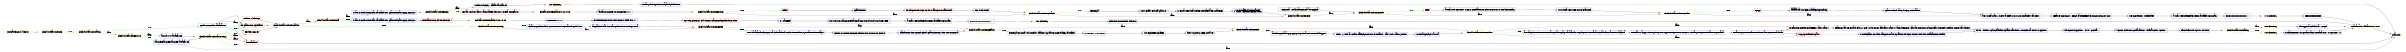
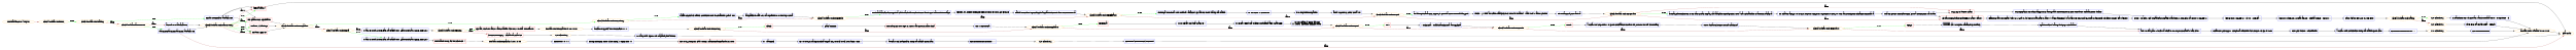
  digraph {
    rankdir=LR
    node [color=blue shape=box]
    "AmirRank5Convo4 begins." [color=orange shape=""]
    n2 [color=orange label="Check boolean AmirRPG" shape=""]
    n3 [color=orange label="Check boolean AmirDating" shape=""]
    n4 [label="привіт солоденьке а вгадай що"]
    n5 [color=orange label="Check boolean NameFuture" shape=""]
    "Chat ends." [color=orange shape=""]
    n7 [color=red label="Що трапилося, серденько?"]
    n8 [color=red label="Як воно, друже?"]
    n9 [color=red label="[Не зважати.]"]
    n10 [label="майбутнємайбутнємайбутнє а вгадай що"]
    n11 [label="агооов ммм а вгадай що"]
    n12 [color=orange label="Check boolean AmirRPGCashIn" shape=""]
    n13 [color=orange label="Check boolean AmirNameZoomy" shape=""]
    n14 [color=orange label="Check boolean AmirRPGQuincy" shape=""]
    n15 [color=orange label="Check boolean AmirRPGAll" shape=""]
    n16 [color=red label="Як воно, Живчику?"]
    n17 [label="гадаю серед всіх квінсі СУПЕРЗАХОПИВСЯ нашою грою в ОП"]
    n18 [color=orange label="Check boolean AmirRPGLettie" shape=""]
    n19 [label="я майже готовий починати кампанію ОП! удалося зібрати групу для гри?"]
    n20 [label="я майже готовий починати кампанію ОП! удалося зібрати групу для гри?"]
    n21 [label="насправді піймав його за теревенями з летті про це ха"]
    n22 [label="летті намагається вдягнути на своїх пацюків костюми щоби вони були наче ніпи-почвари"]
    n23 [color=orange label="Check boolean AmirRPGEleanor" shape=""]
    n24 [color=red label="AmirNameZoomy всі погодилися. :)"]
    n25 [color=orange label="Check boolean AmirRPGAny" shape=""]
    n26 [label="ЦЕ НАЙМИЛІША ТРЯСЦЯ ШТУКА ЯКУ Я КОЛИСЬ БАЧИВ"]
    n27 [label="елеонора позичила мою копію ві: загадок і думаю що пише власну кампанію"]
    n28 [color=orange label="Check boolean AmirRPGAoi" shape=""]
    n29 [color=orange label="Boolean AmirRPGCashIn is now true." shape=""]
    n30 [color=red label="Думаю, що вже маємо максимально всіх кого можна. Починаймо."]
    n31 [color=red label="Жодного поступу… гадаю час здатися."]
    n32 [label="навіть якщо вони продовжують жувати кісточки воно того ВАРТЕ ха"]
    n33 [label="Я. ПРОСТО. У. ЗАХВАТІ."]
    n34 [label="аой використала купу брухту й зробила для мене нові фігурки"]
    n35 [color=orange label="Check boolean AmirRPGArthur" shape=""]
    n36 [label="ЩООООО?!??!?!?!"]
    n37 [color=orange label="Boolean AmirRPGCashIn is now true." shape=""]
    n38 [color=orange label="+20 Chemistry" shape=""]
    n39 [label="іможетрішечкистрашно"]
    n40 [label="чесно… у мене аж сльози навернулися коли їх побачив… такі милі й такий учинок"]
    n41 [label="але найулюбленіше це те що пан британ щоразу намагається перевершити себе а нам дістаються смаколики задарма"]
    n42 [color=red label="У гру дуже весело грати."]
    n43 [color=red label="Усі насолоджуються проведеним разом часом."]
    n44 [label="ЯК ЦЕ ТРЯСЦЯ ЛУАМИЛА ЩОБИ МЕНЕ ЯК?!?!?"]
    n45 [label="абодаййомугрець хто погодився?!??!?!"]
    n46 [label="ой та ну твої спроби теж зараховують нічого"]
    n47 [label="але в хорошому сенсі слова ХА"]
    n48 [label="ми не заслуговуємо аой ха"]
    n49 [label="хто знав що артур може бути королем круглого кухонного столу??? оце так розширене пізнання персонажа"]
    n50 [label="я СУПЕРрадий що люди занурилися але думаю що не через це для мене воно означає дещо більше"]
    n51 [label="знаєш думаю що якраз в цьому й суть ми всі просто зависаємо разом і маски відкинуті і займаємося якимись дурощами впродовж кількох годин і нам весело"]
    n52 [color=red label="Не можу розкрити свої методи. Інакше доведеться вбити тебе."]
    n53 [color=orange label="Check boolean AmirRPGQuincy" shape=""]
    n54 [label="хоча це просто клятське ПЕЧИВКО а не БІСКВІТ Ха вибач"]
    n55 [label="це як… як ніби мрії збуваються справді отак взяти й посидіти за столом з друзями"]
    n56 [label="я… кабздець"]
    n57 [color=red label="Квінсі."]
    n58 [color=orange label="Check boolean AmirRPGEleanor" shape=""]
    n59 [label="і не просто з друзями… сім’я… родина…"]
    n60 [label="це може бути найприємніша штука яку колись хтось робив для мене…"]
    n61 [label="срань яяяяяк"]
    n62 [color=red label="Елеонора."]
    n63 [color=orange label="Check boolean AmirRPGAoi" shape=""]
    n64 [label="і просто сміятися й розважатися… кілька годин… просто…"]
    n65 [label="а бодай мені доведеться тепер кампанію прописати"]
    n66 [color=red label="Не говоритимемо про те, що я маю зробити натомість."]
    n67 [label="ооооо цікаво як вона гратиме…"]
+   n68 [color=red label="Аой."]
    n69 [color=orange label="Check boolean AmirRPGLettie" shape=""]
    n70 [label="цього всього не було би без тебе"]
    n71 [label="БЛЛЛЛЛЛЛЛЛЛЛЛЛЛ!!!!!"]
    n72 [label="Ого. А ще хтось?"]
    n73 [label="бо як на мене вона більше оповідачка аніж гравчиня"]
    n74 [label="… кліричка… ельфійка-кліричка. або друїдка"]
    n75 [color=red label="Летті."]
    n76 [color=orange label="Check boolean AmirRPGArthur" shape=""]
    n77 [color=orange label="Check boolean AmirDating" shape=""]
    n78 [color=orange label="+20 Chemistry" shape=""]
    n79 [label="може я навчу її якщо захоче\nїї «голос» ідеально підійде хахах"]
    n80 [label="а бодай тобі серйозно?! я дуже сподіваюся що ніхто не робитиме з неї цілительку"]
    n81 [color=red label="Артур."]
    n82 [label="але можна грати й із двома людьми тож було достатньо і нас двох!!"]
    n83 [color=orange label="+20 Chemistry" shape=""]
    n84 [color=orange label="+20 Chemistry" shape=""]
    n85 [label="ДЯКУЮТИЗОЛОТОБІЖУБУВАЙ"]
    n86 [label="боооо вона тоді точно когось скалічить"]
    n87 [label="ааааааа сам химерний паладин прокльону"]
    n88 [label="однак це буде круто!! дякую за зведення всіх докупи це дуже мило"]
    n89 [label="ти найліпше що міг прохати такий хлопака як я… я серйозно <3"]
    n90 [label="твоя дружба дивовижна… дякую"]
    n91 [color=orange label="Boolean AmirWillDate is now true." shape=""]
    n92 [label="гратиметься в чайну вечірку з дітлахами"]
    n93 [label="оце буде весело! обіцяюююю"]
    n94 [label="а бодай мені доведеться тепер кампанію прописати"]
    n95 [label="БЛЛЛЛЛЛЛЛЛЛЛЛЛЛ!!!!!"]
    n96 [color=orange label="+10 Chemistry" shape=""]
    n97 [label="ДЯКУЮЮЮЮЮЮ"]
    "AmirRank5Convo4 begins." -> n2 [color=brown]
    n2 -> n3 [color=green label=true]
    n3 -> n4 [color=green label=true]
    n3 -> n5 [color=brown label=false]
    n4 -> n7
    n4 -> n8
    n4 -> n9
    n5 -> n10 [color=green label=true]
    n5 -> n11 [color=brown label=false]
    n7 -> n12
    n8 -> n12
    n9 -> "Chat ends."
    n10 -> "Chat ends." [color=brown label=false]
    n10 -> n13
    n11 -> n13
    n12 -> n14 [color=green label=true]
    n12 -> n15 [color=brown label=false]
-   n13 -> n7 [color=green label=true]
+   n13 -> n7 [color=green label=false]
    n13 -> n8 [color=green label=true]
    n13 -> n8 [color=brown label=false]
    n13 -> n9 [color=green label=true]
    n13 -> n9 [color=brown label=false]
-   n13 -> n16 [color=green label=false]
+   n13 -> n16 [color=green label=true]
    n14 -> n17 [color=green label=true]
    n14 -> n18 [color=brown label=false]
    n15 -> n19 [color=green label=true]
    n15 -> n20 [color=brown label=false]
    n16 -> n12
    n17 -> n21
    n18 -> n22 [color=green label=true]
    n18 -> n23 [color=brown label=false]
    n19 -> n24
    n20 -> n25
    n21 -> n18
    n22 -> n26
    n23 -> n27 [color=green label=true]
    n23 -> n28 [color=brown label=false]
    n24 -> n29
    n25 -> n30 [color=green label=true]
    n25 -> n31 [color=brown label=false]
    n26 -> n32
    n27 -> n33
    n28 -> n34 [color=green label=true]
    n28 -> n35 [color=brown label=false]
    n29 -> n36
    n30 -> n37
    n31 -> n38
    n32 -> n23
    n33 -> n39
    n34 -> n40
    n35 -> n41 [color=green label=true]
    n35 -> n42 [color=brown label=false]
    n35 -> n43 [color=brown label=false]
    n36 -> n44
    n37 -> n45
    n38 -> n46
    n39 -> n47
    n40 -> n48
    n41 -> n49
    n42 -> n50
    n43 -> n51
    n44 -> n52
    n45 -> n53
    n46 -> "Chat ends."
    n47 -> n28
    n48 -> n35
    n49 -> n54
    n50 -> n55
    n51 -> n55
    n52 -> n56
    n53 -> n57 [color=green label=true]
    n53 -> n58 [color=brown label=false]
    n54 -> n42
    n54 -> n43
    n55 -> n59
    n56 -> n60
    n57 -> n61
    n58 -> n62 [color=green label=true]
    n58 -> n63 [color=brown label=false]
    n59 -> n64
    n60 -> n65
    n61 -> n66
    n62 -> n67
+   n63 -> n68 [color=green label=true]
    n63 -> n69 [color=brown label=false]
    n64 -> n70
    n65 -> n71
    n66 -> n72
    n67 -> n73
+   n68 -> n74
    n69 -> n75 [color=green label=true]
    n69 -> n76 [color=brown label=false]
    n70 -> n77
    n71 -> n78
    n72 -> n58
    n73 -> n79
    n74 -> n69
    n75 -> n80
    n76 -> n81 [color=green label=true]
    n76 -> n82 [color=brown label=false]
    n77 -> n83 [color=green label=true]
    n77 -> n84 [color=brown label=false]
    n78 -> n85
    n79 -> n63
    n80 -> n86
    n81 -> n87
    n82 -> n88
    n83 -> n89
    n84 -> n90
    n85 -> n91
    n86 -> n76
    n87 -> n92
    n88 -> n93
    n89 -> n91
    n90 -> n91
    n91 -> "Chat ends."
    n92 -> n82
    n93 -> n94
    n94 -> n95
    n95 -> n96
    n96 -> n97
    n97 -> n91
  }
